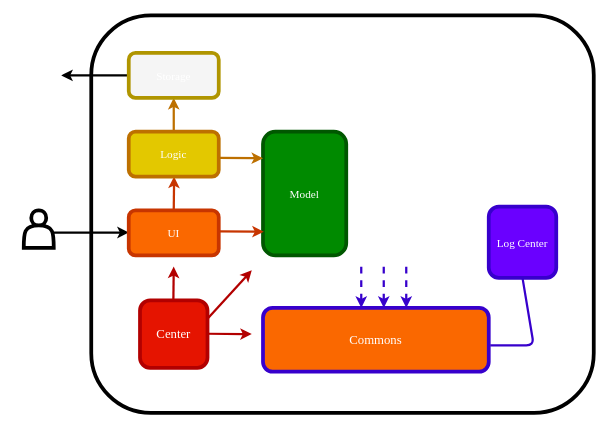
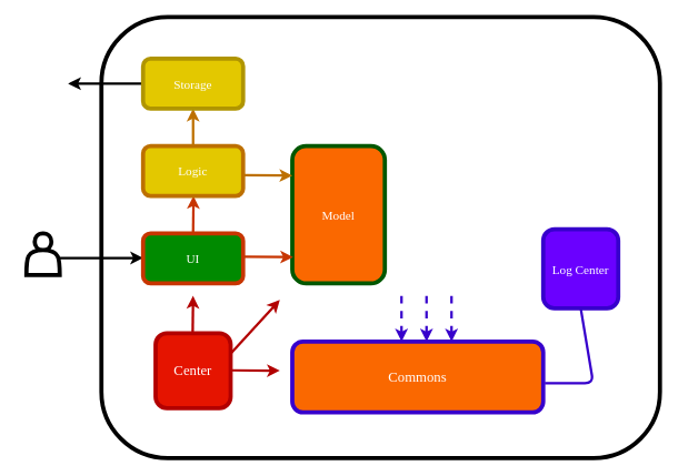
  <mxCell id="0" />
  <mxCell id="1" parent="0" />
  <mxCell id="2" value="" style="rounded=1;whiteSpace=wrap;html=1;strokeWidth=5;" vertex="1" parent="1"><mxGeometry x="121" y="20" width="670" height="530" as="geometry" /></mxCell>
  <mxCell id="3" value="" style="shape=actor;whiteSpace=wrap;html=1;strokeWidth=5;" vertex="1" parent="1"><mxGeometry x="31" y="280" width="40" height="50" as="geometry" /></mxCell>
  <mxCell id="4" value="" style="endArrow=classic;html=1;strokeWidth=3;" edge="1" parent="1"><mxGeometry width="50" height="50" relative="1" as="geometry"><mxPoint x="71" y="309.5" as="sourcePoint" /><mxPoint x="171" y="309.5" as="targetPoint" /></mxGeometry></mxCell>
  <mxCell id="5" value="" style="endArrow=classic;html=1;strokeWidth=3;exitX=0.5;exitY=0;exitDx=0;exitDy=0;fillColor=#fa6800;strokeColor=#C73500;" edge="1" parent="1"><mxGeometry width="50" height="50" relative="1" as="geometry"><mxPoint x="231" y="280" as="sourcePoint" /><mxPoint x="231.5" y="235" as="targetPoint" /></mxGeometry></mxCell>
  <mxCell id="6" value="" style="endArrow=classic;html=1;strokeWidth=3;entryX=0.5;entryY=1;entryDx=0;entryDy=0;exitX=0.5;exitY=0;exitDx=0;exitDy=0;fillColor=#f0a30a;strokeColor=#BD7000;" edge="1" parent="1"><mxGeometry width="50" height="50" relative="1" as="geometry"><mxPoint x="231" y="175" as="sourcePoint" /><mxPoint x="231" y="130" as="targetPoint" /></mxGeometry></mxCell>
- <mxCell id="7" value="&lt;font style=&quot;font-size: 15px&quot; face=&quot;Verdana&quot;&gt;Model&lt;/font&gt;" style="rounded=1;whiteSpace=wrap;html=1;strokeWidth=5;fillColor=#008a00;strokeColor=#005700;fontColor=#ffffff;" vertex="1" parent="1"><mxGeometry x="350" y="175" width="111" height="165" as="geometry" /></mxCell>
+ <mxCell id="7" value="&lt;font style=&quot;font-size: 15px&quot; face=&quot;Verdana&quot;&gt;Model&lt;/font&gt;" style="rounded=1;whiteSpace=wrap;html=1;strokeWidth=5;fillColor=#fa6800;strokeColor=#005700;fontColor=#ffffff;" vertex="1" parent="1"><mxGeometry x="350" y="175" width="111" height="165" as="geometry" /></mxCell>
  <mxCell id="8" value="" style="endArrow=classic;html=1;strokeWidth=3;exitX=1.008;exitY=0.4;exitDx=0;exitDy=0;exitPerimeter=0;fillColor=#fa6800;strokeColor=#C73500;" edge="1" parent="1"><mxGeometry width="50" height="50" relative="1" as="geometry"><mxPoint x="291.96" y="308" as="sourcePoint" /><mxPoint x="351" y="308.5" as="targetPoint" /></mxGeometry></mxCell>
  <mxCell id="9" value="" style="endArrow=classic;html=1;strokeWidth=3;exitX=1.008;exitY=0.4;exitDx=0;exitDy=0;exitPerimeter=0;fillColor=#f0a30a;strokeColor=#BD7000;" edge="1" parent="1"><mxGeometry width="50" height="50" relative="1" as="geometry"><mxPoint x="291" y="210" as="sourcePoint" /><mxPoint x="350.04" y="210.5" as="targetPoint" /></mxGeometry></mxCell>
  <mxCell id="10" value="" style="endArrow=classic;html=1;strokeWidth=3;exitX=0;exitY=0.5;exitDx=0;exitDy=0;entryX=1;entryY=0.5;entryDx=0;entryDy=0;" edge="1" parent="1"><mxGeometry width="50" height="50" relative="1" as="geometry"><mxPoint x="171" y="100" as="sourcePoint" /><mxPoint x="81" y="100" as="targetPoint" /><Array as="points"><mxPoint x="81" y="100" /></Array></mxGeometry></mxCell>
  <mxCell id="11" value="&lt;font style=&quot;font-size: 17px&quot; face=&quot;Verdana&quot;&gt;Center&lt;/font&gt;" style="rounded=1;whiteSpace=wrap;html=1;strokeWidth=5;fillColor=#e51400;strokeColor=#B20000;fontColor=#ffffff;" vertex="1" parent="1"><mxGeometry x="186" y="400" width="90" height="90" as="geometry" /></mxCell>
  <mxCell id="12" value="" style="endArrow=classic;html=1;strokeWidth=3;exitX=1.008;exitY=0.4;exitDx=0;exitDy=0;exitPerimeter=0;fillColor=#e51400;strokeColor=#B20000;" edge="1" parent="1"><mxGeometry width="50" height="50" relative="1" as="geometry"><mxPoint x="276" y="424.5" as="sourcePoint" /><mxPoint x="335" y="360" as="targetPoint" /></mxGeometry></mxCell>
  <mxCell id="13" value="" style="endArrow=classic;html=1;strokeWidth=3;exitX=0.5;exitY=0;exitDx=0;exitDy=0;fillColor=#e51400;strokeColor=#B20000;" edge="1" parent="1"><mxGeometry width="50" height="50" relative="1" as="geometry"><mxPoint x="230.5" y="400" as="sourcePoint" /><mxPoint x="231" y="355" as="targetPoint" /></mxGeometry></mxCell>
  <mxCell id="14" value="" style="endArrow=classic;html=1;strokeWidth=3;exitX=1.008;exitY=0.4;exitDx=0;exitDy=0;exitPerimeter=0;fillColor=#e51400;strokeColor=#B20000;" edge="1" parent="1"><mxGeometry width="50" height="50" relative="1" as="geometry"><mxPoint x="276" y="444.5" as="sourcePoint" /><mxPoint x="335.04" y="445" as="targetPoint" /></mxGeometry></mxCell>
  <mxCell id="15" value="&lt;font style=&quot;font-size: 17px&quot; face=&quot;Verdana&quot;&gt;Commons&lt;/font&gt;" style="rounded=1;whiteSpace=wrap;html=1;strokeWidth=5;fillColor=#fa6800;strokeColor=#3700CC;fontColor=#ffffff;" vertex="1" parent="1"><mxGeometry x="350" y="410" width="301" height="85" as="geometry" /></mxCell>
  <mxCell id="16" value="" style="endArrow=classic;html=1;strokeWidth=3;dashed=1;fillColor=#6a00ff;strokeColor=#3700CC;" edge="1" parent="1"><mxGeometry width="50" height="50" relative="1" as="geometry"><mxPoint x="481" y="355" as="sourcePoint" /><mxPoint x="481" y="410" as="targetPoint" /></mxGeometry></mxCell>
  <mxCell id="17" value="" style="endArrow=classic;html=1;strokeWidth=3;dashed=1;fillColor=#6a00ff;strokeColor=#3700CC;" edge="1" parent="1"><mxGeometry width="50" height="50" relative="1" as="geometry"><mxPoint x="511" y="355" as="sourcePoint" /><mxPoint x="511" y="410" as="targetPoint" /></mxGeometry></mxCell>
  <mxCell id="18" value="" style="endArrow=classic;html=1;strokeWidth=3;dashed=1;fillColor=#6a00ff;strokeColor=#3700CC;" edge="1" parent="1"><mxGeometry width="50" height="50" relative="1" as="geometry"><mxPoint x="541" y="355" as="sourcePoint" /><mxPoint x="541" y="410" as="targetPoint" /></mxGeometry></mxCell>
  <mxCell id="19" value="" style="endArrow=none;html=1;strokeWidth=3;entryX=0.5;entryY=1;entryDx=0;entryDy=0;fillColor=#6a00ff;strokeColor=#3700CC;" edge="1" parent="1" target="23"><mxGeometry width="50" height="50" relative="1" as="geometry"><mxPoint x="653" y="460" as="sourcePoint" /><mxPoint x="741" y="340" as="targetPoint" /><Array as="points"><mxPoint x="661" y="460" /><mxPoint x="711" y="460" /></Array></mxGeometry></mxCell>
- <mxCell id="20" value="&lt;font style=&quot;font-size: 15px&quot; face=&quot;Verdana&quot;&gt;UI&lt;/font&gt;" style="rounded=1;whiteSpace=wrap;html=1;strokeWidth=5;fillColor=#fa6800;strokeColor=#C73500;fontColor=#ffffff;" vertex="1" parent="1"><mxGeometry x="171" y="280" width="120" height="60" as="geometry" /></mxCell>
+ <mxCell id="20" value="&lt;font style=&quot;font-size: 15px&quot; face=&quot;Verdana&quot;&gt;UI&lt;/font&gt;" style="rounded=1;whiteSpace=wrap;html=1;strokeWidth=5;fillColor=#008a00;strokeColor=#C73500;fontColor=#ffffff;" vertex="1" parent="1"><mxGeometry x="171" y="280" width="120" height="60" as="geometry" /></mxCell>
  <mxCell id="21" value="&lt;font style=&quot;font-size: 15px&quot; face=&quot;Verdana&quot;&gt;Logic&lt;/font&gt;" style="rounded=1;whiteSpace=wrap;html=1;strokeWidth=5;fillColor=#e3c800;strokeColor=#BD7000;fontColor=#ffffff;" vertex="1" parent="1"><mxGeometry x="171" y="175" width="120" height="60" as="geometry" /></mxCell>
- <mxCell id="22" value="&lt;font style=&quot;font-size: 15px&quot; face=&quot;Verdana&quot;&gt;Storage&lt;/font&gt;" style="rounded=1;whiteSpace=wrap;html=1;strokeWidth=5;fillColor=#f5f5f5;strokeColor=#B09500;fontColor=#ffffff;" vertex="1" parent="1"><mxGeometry x="171" y="70" width="120" height="60" as="geometry" /></mxCell>
+ <mxCell id="22" value="&lt;font style=&quot;font-size: 15px&quot; face=&quot;Verdana&quot;&gt;Storage&lt;/font&gt;" style="rounded=1;whiteSpace=wrap;html=1;strokeWidth=5;fillColor=#e3c800;strokeColor=#B09500;fontColor=#ffffff;" vertex="1" parent="1"><mxGeometry x="171" y="70" width="120" height="60" as="geometry" /></mxCell>
  <mxCell id="23" value="&lt;font style=&quot;font-size: 15px&quot;&gt;&lt;font face=&quot;Verdana&quot;&gt;Log Center&lt;/font&gt;&lt;br&gt;&lt;/font&gt;" style="rounded=1;whiteSpace=wrap;html=1;strokeWidth=5;fillColor=#6a00ff;strokeColor=#3700CC;fontColor=#ffffff;" vertex="1" parent="1"><mxGeometry x="651" y="275" width="90" height="95" as="geometry" /></mxCell>
  <mxCell id="24" value="" style="shape=image;html=1;verticalAlign=top;verticalLabelPosition=bottom;labelBackgroundColor=#ffffff;imageAspect=0;aspect=fixed;image=https://cdn0.iconfinder.com/data/icons/very-basic-android-l-lollipop-icon-pack/24/document-128.png;rounded=1;strokeWidth=5;" vertex="1" parent="1"><mxGeometry x="20.25" y="60" width="61.5" height="61.5" as="geometry" /></mxCell>
